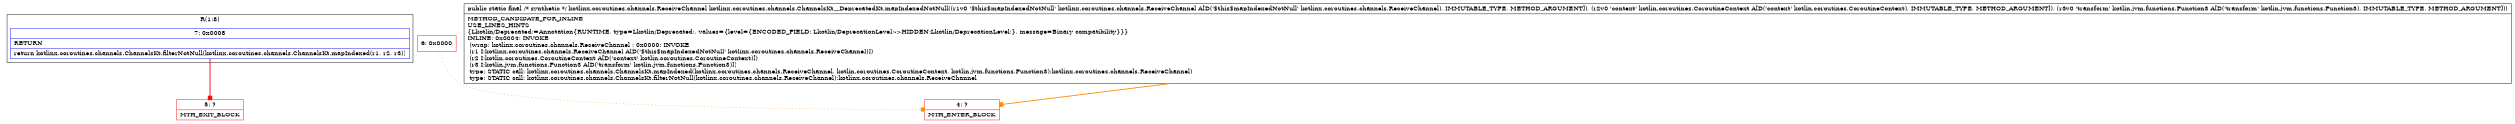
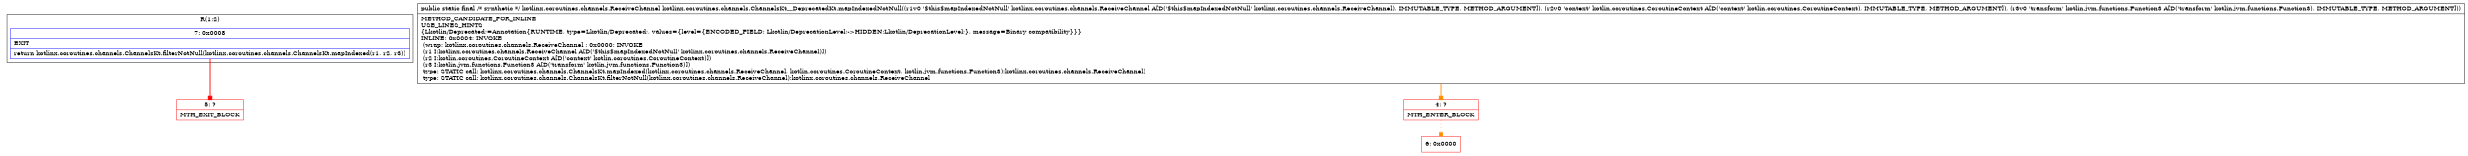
  digraph {
    node [color=red shape=record]
    edge [arrowhead=box color=darkorange style=bold]
-   n1 [color=blue label="{7\:\ 0x0008|RETURN\l|return kotlinx.coroutines.channels.ChannelsKt.filterNotNull(kotlinx.coroutines.channels.ChannelsKt.mapIndexed(r1, r2, r3))\l}"]
+   n1 [color=blue label="{7\:\ 0x0008|EXIT\l|return kotlinx.coroutines.channels.ChannelsKt.filterNotNull(kotlinx.coroutines.channels.ChannelsKt.mapIndexed(r1, r2, r3))\l}"]
    n2 [label="{5\:\ ?|MTH_EXIT_BLOCK\l}"]
    n3 [label="{4\:\ ?|MTH_ENTER_BLOCK\l}"]
    n4 [label="{6\:\ 0x0000}"]
    n5 [label="{public static final \/* synthetic *\/ kotlinx.coroutines.channels.ReceiveChannel kotlinx.coroutines.channels.ChannelsKt__DeprecatedKt.mapIndexedNotNull((r1v0 '$this$mapIndexedNotNull' kotlinx.coroutines.channels.ReceiveChannel A[D('$this$mapIndexedNotNull' kotlinx.coroutines.channels.ReceiveChannel), IMMUTABLE_TYPE, METHOD_ARGUMENT]), (r2v0 'context' kotlin.coroutines.CoroutineContext A[D('context' kotlin.coroutines.CoroutineContext), IMMUTABLE_TYPE, METHOD_ARGUMENT]), (r3v0 'transform' kotlin.jvm.functions.Function3 A[D('transform' kotlin.jvm.functions.Function3), IMMUTABLE_TYPE, METHOD_ARGUMENT]))  | METHOD_CANDIDATE_FOR_INLINE\lUSE_LINES_HINTS\l\{Lkotlin\/Deprecated;=Annotation\{RUNTIME, type=Lkotlin\/Deprecated;, values=\{level=\{ENCODED_FIELD: Lkotlin\/DeprecationLevel;\-\>HIDDEN:Lkotlin\/DeprecationLevel;\}, message=Binary compatibility\}\}\}\lINLINE: 0x0004: INVOKE  \l  (wrap: kotlinx.coroutines.channels.ReceiveChannel : 0x0000: INVOKE  \l  (r1 I:kotlinx.coroutines.channels.ReceiveChannel A[D('$this$mapIndexedNotNull' kotlinx.coroutines.channels.ReceiveChannel)])\l  (r2 I:kotlin.coroutines.CoroutineContext A[D('context' kotlin.coroutines.CoroutineContext)])\l  (r3 I:kotlin.jvm.functions.Function3 A[D('transform' kotlin.jvm.functions.Function3)])\l type: STATIC call: kotlinx.coroutines.channels.ChannelsKt.mapIndexed(kotlinx.coroutines.channels.ReceiveChannel, kotlin.coroutines.CoroutineContext, kotlin.jvm.functions.Function3):kotlinx.coroutines.channels.ReceiveChannel)\l type: STATIC call: kotlinx.coroutines.channels.ChannelsKt.filterNotNull(kotlinx.coroutines.channels.ReceiveChannel):kotlinx.coroutines.channels.ReceiveChannel\l}" color=""]
    subgraph cluster_1 {
-     label="R(1:8)"
+     label="R(1:2)"
      n1
    }
    n1 -> n2 [color=red]
-   n4 -> n3 [style=dotted]
+   n3 -> n4 [style=dotted]
    n5 -> n3
  }
